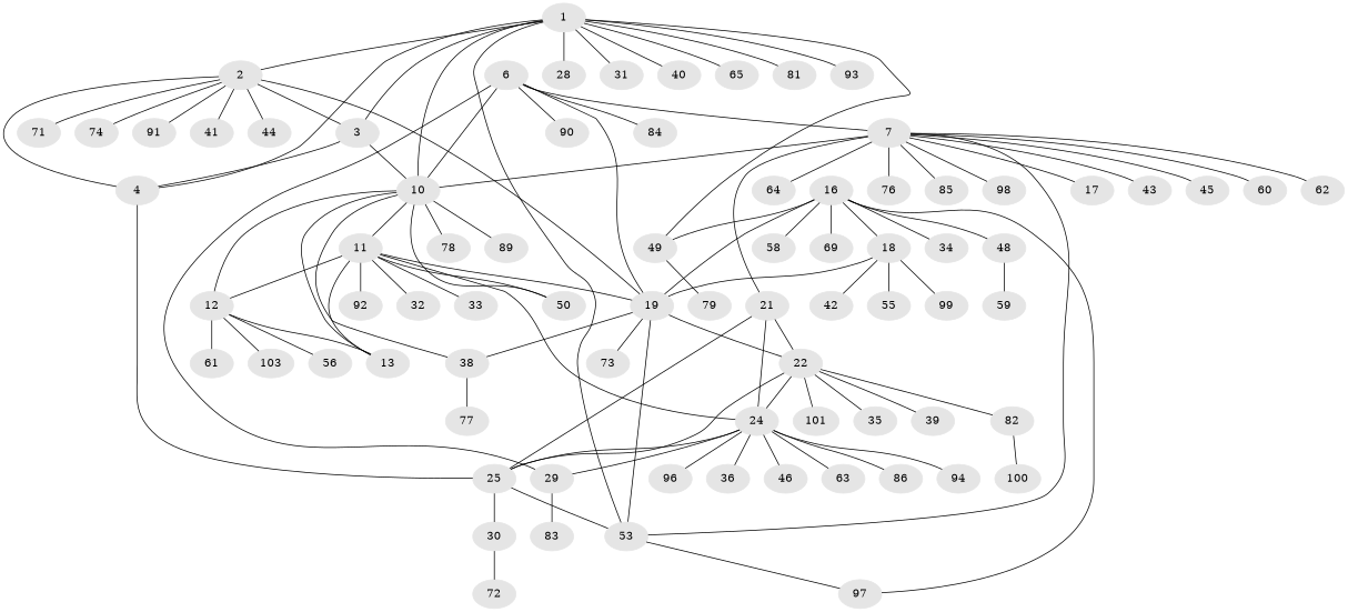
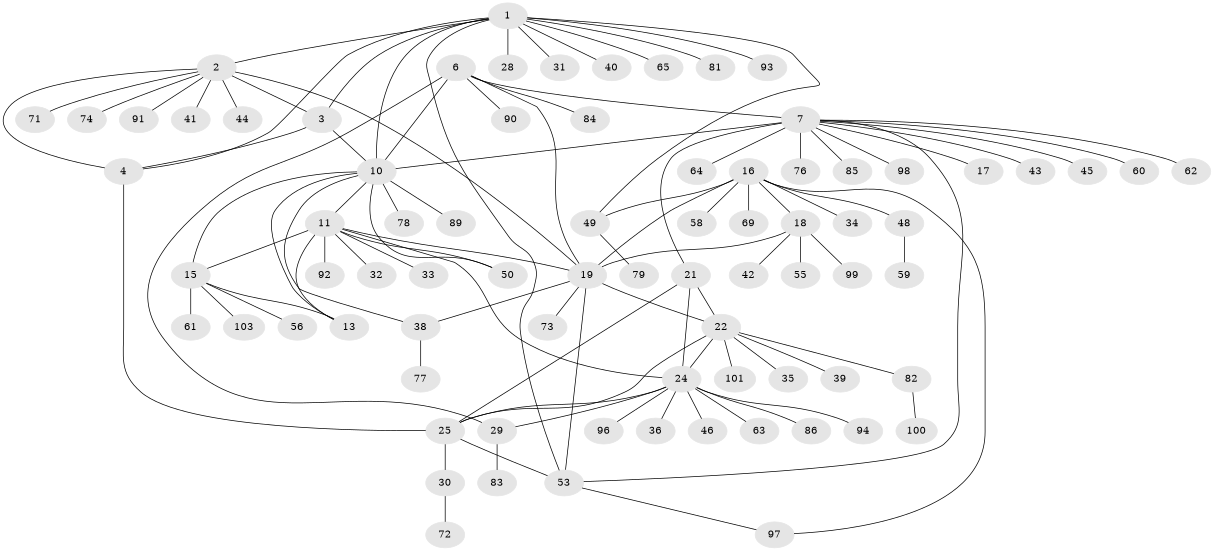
  graph {
    node [color=gray90 style=filled]
    1 [super="+54"]
    2 [super="+5"]
    3 [super="+80"]
    4 [super="+47"]
    10 [super="+14"]
    28
    31
    40
    49 [super="+52"]
    53 [super="+87"]
    65
    81
    93
    19 [super="+20"]
    41 [super="+66"]
    44
    71
    74
    91
    25 [super="+95"]
    11 [super="+15"]
-   12 [super="+88"]
+   12 [super="+88" label=15]
    13 [super="+102"]
    38 [super="+57"]
    50
    78
    89
    79
    97
    22 [super="+26"]
    73
    30 [super="+70"]
    6 [super="+8"]
    7 [super="+9"]
    29
    84
    90
    21 [super="+23"]
    n39 [label=17]
    43
    45
    60
    62
    64
    76
    85
    98
    83
    24 [super="+67"]
    32 [super="+68"]
    33
    92
    56
    61
    103
    77
    36
    46
    63
    86
    94
    96
    16 [super="+17"]
    18 [super="+75"]
    34 [super="+51"]
    48
    58
    69
    42
    55
    99
    59
    35
    39
    82
    101
    100
    72
    1 -- 2 [weight=2]
    1 -- 3
    1 -- 4
    1 -- 10
    1 -- 28
    1 -- 31
    1 -- 40
    1 -- 49
    1 -- 53
    1 -- 65
    1 -- 81
    1 -- 93
    2 -- 3 [weight=2]
    2 -- 4 [weight=2]
    2 -- 19
    2 -- 41
    2 -- 44
    2 -- 71
    2 -- 74
    2 -- 91
    3 -- 4
    3 -- 10
    4 -- 25
    10 -- 11 [weight=2]
    10 -- 12
    10 -- 13
    10 -- 38
    10 -- 50
    10 -- 78
    10 -- 89
    49 -- 79
    53 -- 97
    19 -- 53
    19 -- 38
    19 -- 22
    19 -- 73
    25 -- 53
    25 -- 30
    11 -- 19
    11 -- 12 [weight=2]
    11 -- 13 [weight=2]
    11 -- 50
    11 -- 24
    11 -- 32
    11 -- 33
    11 -- 92
    12 -- 13
    12 -- 56
    12 -- 61
    12 -- 103
    38 -- 77
    22 -- 25
    22 -- 24
    22 -- 35
    22 -- 39
    22 -- 82
    22 -- 101
    30 -- 72
    6 -- 10 [weight=2]
    6 -- 19
    6 -- 7 [weight=4]
    6 -- 29
    6 -- 84
    6 -- 90
    7 -- 10 [weight=2]
    7 -- 53
    7 -- 21
    7 -- n39
    7 -- 43
    7 -- 45
    7 -- 60
    7 -- 62
    7 -- 64
    7 -- 76
    7 -- 85
    7 -- 98
    29 -- 83
    21 -- 25 [weight=2]
    21 -- 22 [weight=2]
    21 -- 24 [weight=2]
    24 -- 25
    24 -- 29
    24 -- 36
    24 -- 46
    24 -- 63
    24 -- 86
    24 -- 94
    24 -- 96
    16 -- 49
    16 -- 19 [weight=4]
    16 -- 97
    16 -- 18 [weight=2]
    16 -- 34
    16 -- 48
    16 -- 58
    16 -- 69
    18 -- 19 [weight=2]
    18 -- 42
    18 -- 55
    18 -- 99
    48 -- 59
    82 -- 100
  }
